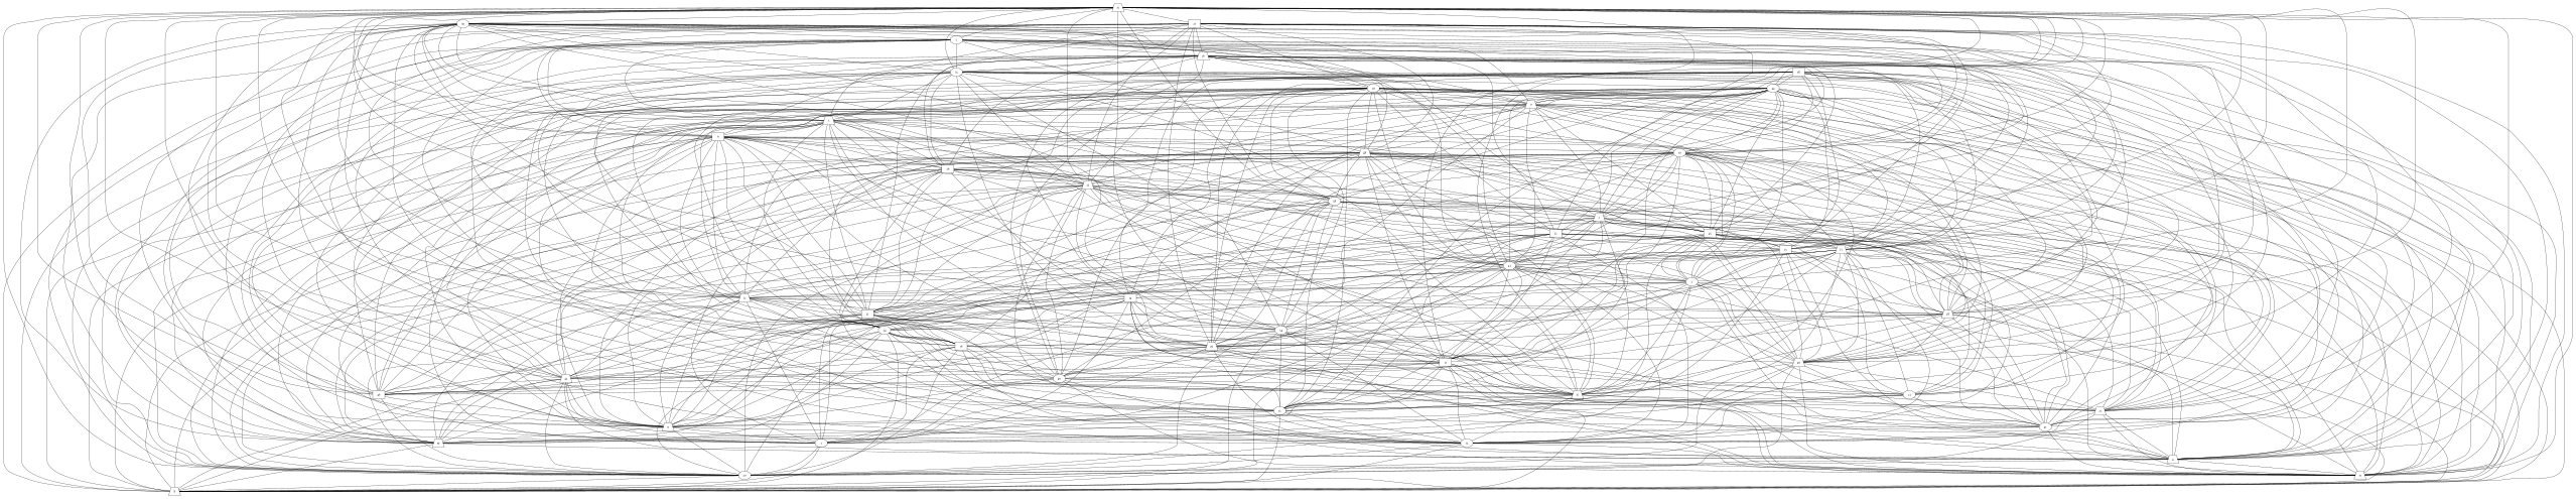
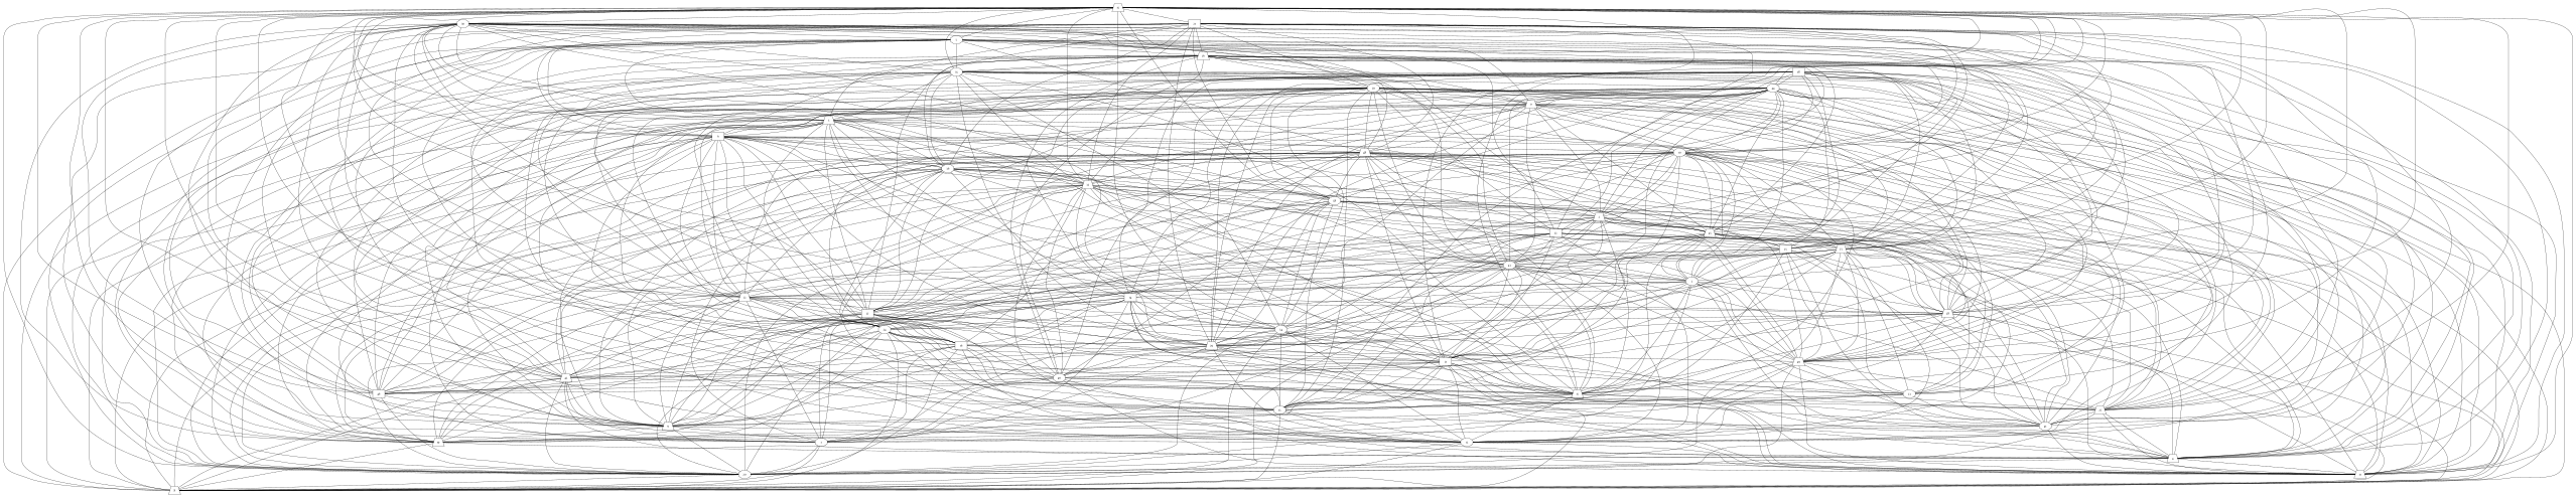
  strict graph {
    fontname="Playfair Display"
    node [fontname="Playfair Display" shape=trapezium]
    edge [fontname="Playfair Display" weight=23]
    21 [shape=box]
    15
    30 [shape=octagon]
    7 [shape=octagon]
    35 [shape=octagon]
    44 [shape=octagon]
    0
    5
    6 [shape=box]
    10 [shape=octagon]
    33
    38 [shape=octagon]
-   45 [shape=box]
+   45
    25 [shape=box]
    43 [shape=octagon]
    3 [shape=octagon]
    14 [shape=box]
    22
    28
    16 [shape=box]
    34 [shape=octagon]
    31 [shape=box]
    42
    17
    46 [shape=box]
    27
    13 [shape=octagon]
    12 [shape=octagon]
    1 [shape=octagon]
    20 [shape=octagon]
    11
    26
    39 [shape=octagon]
    48
-   36 [shape=box]
+   36 [shape=octagon]
    2
    32 [shape=box]
    49
    29
    9
    19
    4
    37 [shape=box]
    n44 [label=77]
    40 [shape=octagon]
    8
    41 [shape=octagon]
    24 [shape=octagon]
    23 [shape=octagon]
    18 [shape=box]
    21 -- 35 [weight=49]
    21 -- 5 [weight=16]
    21 -- 6 [weight=21]
    21 -- 10 [weight=10]
    21 -- 33 [weight=3]
    21 -- 38 [weight=45]
    21 -- 43 [weight=22]
    21 -- 22 [weight=37]
    21 -- 28 [weight=46]
    21 -- 42 [weight=45]
    21 -- 27
    21 -- 11 [weight=22]
    21 -- 26 [weight=9]
    21 -- 39 [weight=36]
    21 -- 48 [weight=14]
    21 -- 36 [weight=39]
    21 -- 2 [weight=9]
    21 -- 32 [weight=22]
    21 -- 49 [weight=18]
    21 -- 29 [weight=3]
    21 -- 9 [weight=14]
    21 -- 19 [weight=13]
    21 -- 4 [weight=13]
    15 -- 21 [weight=46]
    15 -- 30 [weight=22]
    15 -- 7 [weight=31]
    15 -- 35 [weight=5]
    15 -- 44 [weight=11]
    15 -- 0 [weight=34]
    15 -- 5 [weight=40]
    15 -- 6 [weight=29]
    15 -- 10 [weight=45]
    15 -- 33 [weight=46]
    15 -- 38 [weight=29]
    15 -- 45 [weight=5]
    15 -- 25 [weight=32]
    15 -- 43 [weight=46]
    15 -- 3 [weight=26]
    15 -- 14 [weight=29]
    15 -- 22 [weight=32]
    15 -- 28 [weight=50]
    15 -- 16 [weight=16]
    15 -- 34 [weight=33]
    15 -- 31 [weight=24]
    15 -- 42 [weight=19]
    15 -- 17 [weight=10]
    15 -- 46 [weight=50]
    15 -- 27 [weight=14]
    15 -- 13 [weight=45]
    15 -- 12 [weight=20]
    15 -- 1 [weight=4]
    15 -- 20
    15 -- 11 [weight=50]
    30 -- 7 [weight=42]
    30 -- 35 [weight=25]
    30 -- 0
    30 -- 5 [weight=12]
    30 -- 6 [weight=24]
    30 -- 33 [weight=12]
    30 -- 38 [weight=10]
    30 -- 45 [weight=30]
    30 -- 25 [weight=20]
    30 -- 43 [weight=27]
    30 -- 3 [weight=2]
    30 -- 22 [weight=33]
    30 -- 16 [weight=17]
    30 -- 34 [weight=28]
    30 -- 42 [weight=37]
    30 -- 46 [weight=17]
    30 -- 12 [weight=17]
    30 -- 1 [weight=42]
    30 -- 48 [weight=20]
    30 -- 36 [weight=16]
    30 -- 32 [weight=38]
    30 -- 49 [weight=28]
    30 -- 19 [weight=31]
    30 -- 4 [weight=6]
    30 -- 37 [weight=48]
    30 -- n44 [weight=20]
    30 -- 40 [weight=30]
    7 -- 35 [weight=41]
    7 -- 0 [weight=9]
    7 -- 5 [weight=14]
    7 -- 6 [weight=20]
    7 -- 10 [weight=34]
    7 -- 25 [weight=17]
    7 -- 28 [weight=34]
    7 -- 42 [weight=16]
    7 -- 27 [weight=18]
    7 -- 13 [weight=42]
    7 -- 20 [weight=19]
    7 -- 26 [weight=44]
    7 -- 48 [weight=13]
    7 -- 9 [weight=25]
    7 -- 19 [weight=3]
    7 -- 4 [weight=36]
    7 -- n44 [weight=17]
    7 -- 40 [weight=26]
    7 -- 8 [weight=21]
    35 -- 44 [weight=4]
    35 -- 5 [weight=22]
    35 -- 33 [weight=24]
    35 -- 43 [weight=49]
    35 -- 22 [weight=19]
    35 -- 34 [weight=20]
    35 -- 17
    35 -- 46 [weight=29]
    35 -- 20 [weight=28]
    35 -- 11 [weight=50]
    35 -- 36 [weight=50]
    35 -- 2 [weight=2]
    35 -- 29 [weight=30]
    35 -- 9 [weight=35]
    35 -- 4 [weight=7]
    35 -- 37 [weight=3]
    35 -- 41 [weight=13]
    35 -- 24 [weight=43]
    35 -- 23 [weight=31]
    44 -- 0 [weight=33]
    44 -- 10 [weight=4]
    44 -- 33 [weight=48]
    44 -- 38 [weight=25]
    44 -- 45 [weight=42]
    44 -- 25 [weight=29]
    44 -- 3 [weight=14]
    44 -- 22 [weight=20]
    44 -- 28 [weight=38]
    44 -- 16 [weight=42]
    44 -- 31 [weight=36]
    44 -- 46 [weight=2]
    44 -- 13 [weight=11]
    44 -- 1 [weight=38]
    44 -- 20 [weight=32]
    44 -- 11 [weight=40]
    44 -- 48 [weight=14]
    44 -- 2 [weight=37]
    44 -- 32 [weight=44]
    44 -- 29 [weight=31]
    44 -- 19 [weight=30]
    44 -- n44 [weight=28]
    44 -- 8 [weight=48]
    44 -- 41 [weight=43]
    0 -- 5
    0 -- 10 [weight=30]
    0 -- 33 [weight=18]
    0 -- 45 [weight=33]
    0 -- 43 [weight=30]
    0 -- 22 [weight=12]
    0 -- 28 [weight=1]
    0 -- 34 [weight=47]
    0 -- 42 [weight=10]
    0 -- 27 [weight=35]
    0 -- 12 [weight=27]
    0 -- 20 [weight=4]
    0 -- 11 [weight=34]
    0 -- 2 [weight=16]
    0 -- 49 [weight=27]
    0 -- 29 [weight=29]
    0 -- 4 [weight=44]
    0 -- 37
    0 -- 41 [weight=5]
    0 -- 24 [weight=12]
    5 -- 6 [weight=42]
    5 -- 33 [weight=21]
    5 -- 43 [weight=1]
    5 -- 16 [weight=16]
    5 -- 34 [weight=44]
    5 -- 31 [weight=34]
    5 -- 17 [weight=40]
    5 -- 46 [weight=15]
    5 -- 12 [weight=17]
    5 -- 1 [weight=37]
    5 -- 20 [weight=38]
    5 -- 36 [weight=4]
    5 -- 2 [weight=43]
    5 -- 49 [weight=5]
    5 -- 29 [weight=22]
    5 -- 19 [weight=25]
    5 -- 37 [weight=36]
    5 -- n44 [weight=49]
    5 -- 8 [weight=32]
    5 -- 24 [weight=39]
    6 -- 10 [weight=39]
    6 -- 33 [weight=5]
    6 -- 45 [weight=6]
    6 -- 3 [weight=24]
    6 -- 22 [weight=47]
    6 -- 16 [weight=30]
    6 -- 34 [weight=8]
    6 -- 17 [weight=14]
    6 -- 46 [weight=31]
    6 -- 27 [weight=6]
    6 -- 12 [weight=24]
    6 -- 20 [weight=42]
    6 -- 48 [weight=15]
    6 -- 36 [weight=20]
    6 -- 2 [weight=12]
    6 -- 29 [weight=39]
    6 -- 9 [weight=8]
    6 -- 19 [weight=21]
    6 -- 37 [weight=7]
    6 -- 40 [weight=47]
    6 -- 8 [weight=32]
    6 -- 24 [weight=41]
    10 -- 45 [weight=10]
    10 -- 3 [weight=49]
    10 -- 28 [weight=31]
    10 -- 31 [weight=31]
    10 -- 42 [weight=40]
    10 -- 17
    10 -- 46 [weight=21]
    10 -- 12 [weight=13]
    10 -- 1 [weight=38]
    10 -- 20 [weight=36]
    10 -- 11 [weight=28]
    10 -- 36 [weight=47]
    10 -- 2 [weight=22]
    10 -- 29 [weight=15]
    10 -- 9 [weight=47]
    10 -- n44 [weight=24]
    10 -- 40 [weight=13]
    10 -- 8 [weight=4]
    10 -- 24 [weight=42]
    10 -- 23 [weight=21]
    33 -- 38 [weight=13]
    33 -- 45
    33 -- 25 [weight=20]
    33 -- 43 [weight=37]
    33 -- 3 [weight=20]
    33 -- 28 [weight=2]
    33 -- 31 [weight=35]
    33 -- 42 [weight=41]
    33 -- 17 [weight=28]
    33 -- 46
    33 -- 27 [weight=11]
    33 -- 13 [weight=6]
    33 -- 20 [weight=37]
    33 -- 29
    33 -- 9 [weight=12]
    33 -- 19 [weight=32]
    33 -- 37 [weight=42]
    33 -- 40 [weight=22]
    33 -- 8 [weight=20]
    38 -- 45 [weight=39]
    38 -- 22 [weight=4]
    38 -- 34 [weight=6]
    38 -- 27 [weight=3]
    38 -- 13 [weight=41]
    38 -- 1 [weight=11]
    38 -- 2 [weight=17]
    38 -- 49 [weight=28]
    38 -- 29 [weight=12]
    38 -- 9 [weight=24]
    38 -- 40 [weight=5]
    38 -- 8 [weight=21]
    38 -- 41 [weight=7]
    45 -- 25 [weight=33]
    45 -- 43 [weight=13]
    45 -- 16 [weight=19]
    45 -- 31 [weight=18]
    45 -- 27 [weight=27]
    45 -- 13 [weight=5]
    45 -- 1 [weight=36]
    45 -- 49 [weight=43]
    45 -- 29 [weight=38]
    45 -- 19 [weight=15]
    45 -- 4 [weight=10]
    45 -- n44 [weight=35]
    45 -- 41 [weight=40]
    45 -- 23 [weight=17]
    25 -- 43 [weight=37]
    25 -- 3 [weight=39]
    25 -- 28 [weight=10]
    25 -- 42 [weight=17]
    25 -- 13 [weight=45]
    25 -- 11 [weight=5]
    25 -- 49 [weight=3]
    25 -- 29 [weight=46]
    25 -- 19 [weight=3]
    25 -- 4 [weight=8]
    25 -- 41 [weight=13]
    43 -- 3 [weight=41]
    43 -- 14 [weight=1]
    43 -- 22 [weight=44]
    43 -- 31 [weight=35]
    43 -- 17 [weight=16]
    43 -- 27 [weight=43]
    43 -- 13 [weight=24]
    43 -- 12 [weight=48]
    43 -- 1 [weight=26]
    43 -- 49 [weight=17]
    43 -- 9 [weight=16]
    43 -- 8 [weight=43]
    43 -- 23 [weight=12]
    3 -- 22 [weight=34]
    3 -- 28 [weight=45]
    3 -- 31 [weight=15]
    3 -- 17 [weight=31]
    3 -- 20 [weight=45]
    3 -- 49 [weight=38]
    3 -- 29 [weight=37]
    3 -- 4 [weight=9]
    3 -- 37 [weight=15]
    3 -- 8 [weight=21]
    3 -- 24 [weight=31]
    3 -- 23 [weight=28]
    14 -- 28 [weight=10]
    14 -- 16 [weight=14]
    14 -- 34 [weight=12]
    14 -- 31 [weight=30]
    14 -- 17 [weight=2]
    14 -- 46 [weight=14]
    14 -- 27 [weight=42]
    14 -- 1 [weight=15]
    14 -- 20 [weight=25]
    14 -- 9 [weight=22]
    14 -- 41 [weight=2]
    14 -- 24 [weight=14]
    22 -- 28 [weight=47]
    22 -- 16 [weight=24]
    22 -- 42 [weight=35]
    22 -- 27 [weight=39]
    22 -- 13 [weight=44]
    22 -- 1 [weight=45]
    22 -- 20 [weight=3]
    22 -- 11 [weight=32]
    22 -- 9 [weight=42]
    22 -- 19 [weight=46]
    22 -- 37 [weight=1]
    22 -- 23 [weight=33]
    28 -- 31 [weight=31]
    28 -- 42 [weight=33]
    28 -- 17 [weight=6]
    28 -- 12 [weight=5]
    28 -- 11 [weight=34]
    28 -- 29
    28 -- 8 [weight=14]
    28 -- 41 [weight=47]
    28 -- 24 [weight=6]
    16 -- 17 [weight=6]
    16 -- 46 [weight=36]
    16 -- 27 [weight=29]
    16 -- 1 [weight=45]
    16 -- 20 [weight=40]
    16 -- 11 [weight=22]
    16 -- 49 [weight=5]
    16 -- 9 [weight=4]
    34 -- 17 [weight=8]
    34 -- 13 [weight=19]
    34 -- 12 [weight=25]
    34 -- 20 [weight=39]
    34 -- 11 [weight=14]
    34 -- 29 [weight=10]
    34 -- 8 [weight=31]
    34 -- 41 [weight=37]
    31 -- 42 [weight=31]
    31 -- 17 [weight=11]
    31 -- 46 [weight=31]
    31 -- 13 [weight=10]
    31 -- 12 [weight=25]
    31 -- 11 [weight=45]
    31 -- 9 [weight=4]
    31 -- 40 [weight=42]
    31 -- 8 [weight=10]
    31 -- 41 [weight=1]
    42 -- 17 [weight=20]
    42 -- 46 [weight=30]
    42 -- 1 [weight=35]
    42 -- 20 [weight=35]
    42 -- 9 [weight=16]
    42 -- 19 [weight=30]
    42 -- 4 [weight=32]
    42 -- 8
    17 -- 27 [weight=20]
    17 -- 13 [weight=6]
    17 -- 12 [weight=50]
    17 -- 19 [weight=40]
    17 -- 4 [weight=37]
    46 -- 20 [weight=33]
    46 -- 9 [weight=18]
    27 -- 20 [weight=21]
    27 -- 11 [weight=37]
    27 -- 4 [weight=22]
    27 -- 41 [weight=36]
    13 -- 12 [weight=22]
    13 -- 9 [weight=40]
    13 -- 4 [weight=6]
    13 -- 8 [weight=5]
    12 -- 20 [weight=18]
    12 -- 11 [weight=22]
    12 -- 8 [weight=3]
    1 -- 20 [weight=17]
    1 -- 8 [weight=7]
    20 -- 8 [weight=9]
    26 -- 35 [weight=9]
    26 -- 0 [weight=21]
    26 -- 6 [weight=27]
    26 -- 45 [weight=40]
    26 -- 3 [weight=30]
    26 -- 14 [weight=28]
    26 -- 22 [weight=22]
    26 -- 28 [weight=21]
    26 -- 17 [weight=14]
    26 -- 13 [weight=28]
    26 -- 12 [weight=14]
    26 -- 11
    26 -- 39 [weight=42]
    26 -- 36 [weight=9]
    26 -- 2 [weight=9]
    26 -- 49 [weight=10]
    26 -- 4 [weight=24]
    26 -- 37 [weight=31]
    26 -- 40 [weight=47]
    26 -- 8 [weight=22]
    26 -- 41 [weight=12]
    39 -- 0 [weight=50]
    39 -- 5 [weight=13]
    39 -- 10 [weight=31]
    39 -- 38 [weight=22]
    39 -- 43 [weight=44]
    39 -- 3 [weight=45]
    39 -- 14 [weight=2]
    39 -- 22 [weight=14]
    39 -- 28 [weight=25]
    39 -- 16 [weight=49]
    39 -- 34 [weight=18]
    39 -- 42 [weight=35]
    39 -- 17 [weight=39]
    39 -- 46 [weight=25]
    39 -- 13 [weight=34]
    39 -- 11 [weight=30]
    39 -- 48 [weight=35]
    39 -- 32 [weight=35]
    39 -- 49
    39 -- 29 [weight=1]
    39 -- 9 [weight=33]
    39 -- 19 [weight=2]
    39 -- 37 [weight=21]
    39 -- n44 [weight=8]
    39 -- 40 [weight=35]
    39 -- 8 [weight=28]
    39 -- 24 [weight=41]
    39 -- 23 [weight=38]
    48 -- 38 [weight=4]
    48 -- 45 [weight=1]
    48 -- 25 [weight=5]
    48 -- 43 [weight=14]
    48 -- 14 [weight=45]
    48 -- 22 [weight=43]
    48 -- 28 [weight=5]
    48 -- 16 [weight=25]
    48 -- 31 [weight=26]
    48 -- 17 [weight=27]
    48 -- 46 [weight=1]
    48 -- 27 [weight=20]
    48 -- 11 [weight=38]
    48 -- 36 [weight=40]
    48 -- 32 [weight=49]
    48 -- 49 [weight=24]
    48 -- 9 [weight=4]
    48 -- 19
    48 -- 37 [weight=15]
    48 -- 8 [weight=42]
    48 -- 41 [weight=46]
    48 -- 23 [weight=38]
    36 -- 33 [weight=47]
    36 -- 38 [weight=37]
    36 -- 25 [weight=34]
    36 -- 3 [weight=6]
    36 -- 14 [weight=35]
    36 -- 42 [weight=41]
    36 -- 17 [weight=33]
    36 -- 12 [weight=31]
    36 -- 1 [weight=16]
    36 -- 20 [weight=24]
    36 -- 11 [weight=49]
    36 -- 9 [weight=21]
    36 -- 19 [weight=10]
    36 -- 37 [weight=46]
    36 -- 8 [weight=29]
    36 -- 23
    2 -- 45 [weight=39]
    2 -- 31
    2 -- 17 [weight=39]
    2 -- 13 [weight=3]
    2 -- 12 [weight=9]
    2 -- 20 [weight=42]
    2 -- 11 [weight=12]
    2 -- 32 [weight=9]
    2 -- 49 [weight=35]
    2 -- 29 [weight=35]
    2 -- 4 [weight=9]
    2 -- 37 [weight=48]
    2 -- 40 [weight=14]
    2 -- 24 [weight=16]
    2 -- 23 [weight=50]
    32 -- 43 [weight=25]
    32 -- 34 [weight=41]
    32 -- 31 [weight=41]
    32 -- 46 [weight=38]
    32 -- 27 [weight=10]
    32 -- 13 [weight=8]
    32 -- 12 [weight=41]
    32 -- 1 [weight=10]
    32 -- 49
    32 -- 9
    32 -- 4 [weight=2]
    32 -- 37 [weight=4]
    32 -- n44 [weight=14]
    32 -- 41 [weight=9]
    49 -- 17 [weight=38]
    49 -- 27 [weight=15]
    49 -- 13 [weight=13]
    49 -- 1 [weight=40]
    49 -- 20 [weight=42]
    49 -- 11 [weight=26]
    49 -- 41 [weight=12]
    29 -- 31 [weight=30]
    29 -- 42 [weight=42]
    29 -- 46 [weight=9]
    29 -- 12 [weight=38]
    29 -- 1 [weight=16]
    29 -- 11 [weight=3]
    29 -- 4
    29 -- 40 [weight=18]
    9 -- 12 [weight=20]
    9 -- 1 [weight=38]
    9 -- 20 [weight=6]
    9 -- 19 [weight=22]
    19 -- 4 [weight=29]
    19 -- 8 [weight=48]
    4 -- 20 [weight=48]
    4 -- 11 [weight=43]
    37 -- 34 [weight=12]
    37 -- 42 [weight=39]
    37 -- 17 [weight=14]
    37 -- 29 [weight=20]
    37 -- 9 [weight=35]
    37 -- 19 [weight=38]
    37 -- 4 [weight=3]
    37 -- 40 [weight=38]
    37 -- 8 [weight=28]
    n44 -- 43 [weight=38]
    n44 -- 22 [weight=12]
    n44 -- 16 [weight=15]
    n44 -- 34 [weight=34]
    n44 -- 17 [weight=1]
    n44 -- 12 [weight=46]
    n44 -- 20 [weight=45]
    n44 -- 49 [weight=5]
    n44 -- 19 [weight=25]
    n44 -- 4 [weight=38]
    n44 -- 40 [weight=3]
    n44 -- 8 [weight=11]
    n44 -- 41 [weight=22]
    n44 -- 23 [weight=4]
    40 -- 46 [weight=4]
    40 -- 13 [weight=37]
    40 -- 1 [weight=40]
    40 -- 11 [weight=2]
    40 -- 9 [weight=27]
    40 -- 4 [weight=13]
    40 -- 23 [weight=27]
    41 -- 11 [weight=49]
    41 -- 19
    24 -- 16 [weight=44]
    24 -- 31 [weight=25]
    24 -- 42 [weight=32]
    24 -- 46 [weight=28]
    24 -- 13 [weight=2]
    24 -- 12 [weight=21]
    24 -- 11 [weight=40]
    24 -- 9 [weight=34]
    24 -- 19 [weight=3]
    24 -- 8 [weight=7]
    24 -- 41 [weight=15]
    23 -- 13 [weight=29]
    23 -- 12
    23 -- 19 [weight=11]
    23 -- 41 [weight=26]
    18 -- 44 [weight=31]
    18 -- 0 [weight=44]
    18 -- 6 [weight=30]
    18 -- 10 [weight=24]
    18 -- 33 [weight=34]
    18 -- 25 [weight=11]
    18 -- 3 [weight=29]
    18 -- 14 [weight=19]
    18 -- 28 [weight=19]
    18 -- 46 [weight=9]
    18 -- 27 [weight=10]
    18 -- 12 [weight=7]
    18 -- 11 [weight=17]
    18 -- 49 [weight=38]
    18 -- 29 [weight=8]
    18 -- 9 [weight=14]
    18 -- 4 [weight=17]
    18 -- n44 [weight=34]
    18 -- 40 [weight=49]
    18 -- 24 [weight=3]
  }
